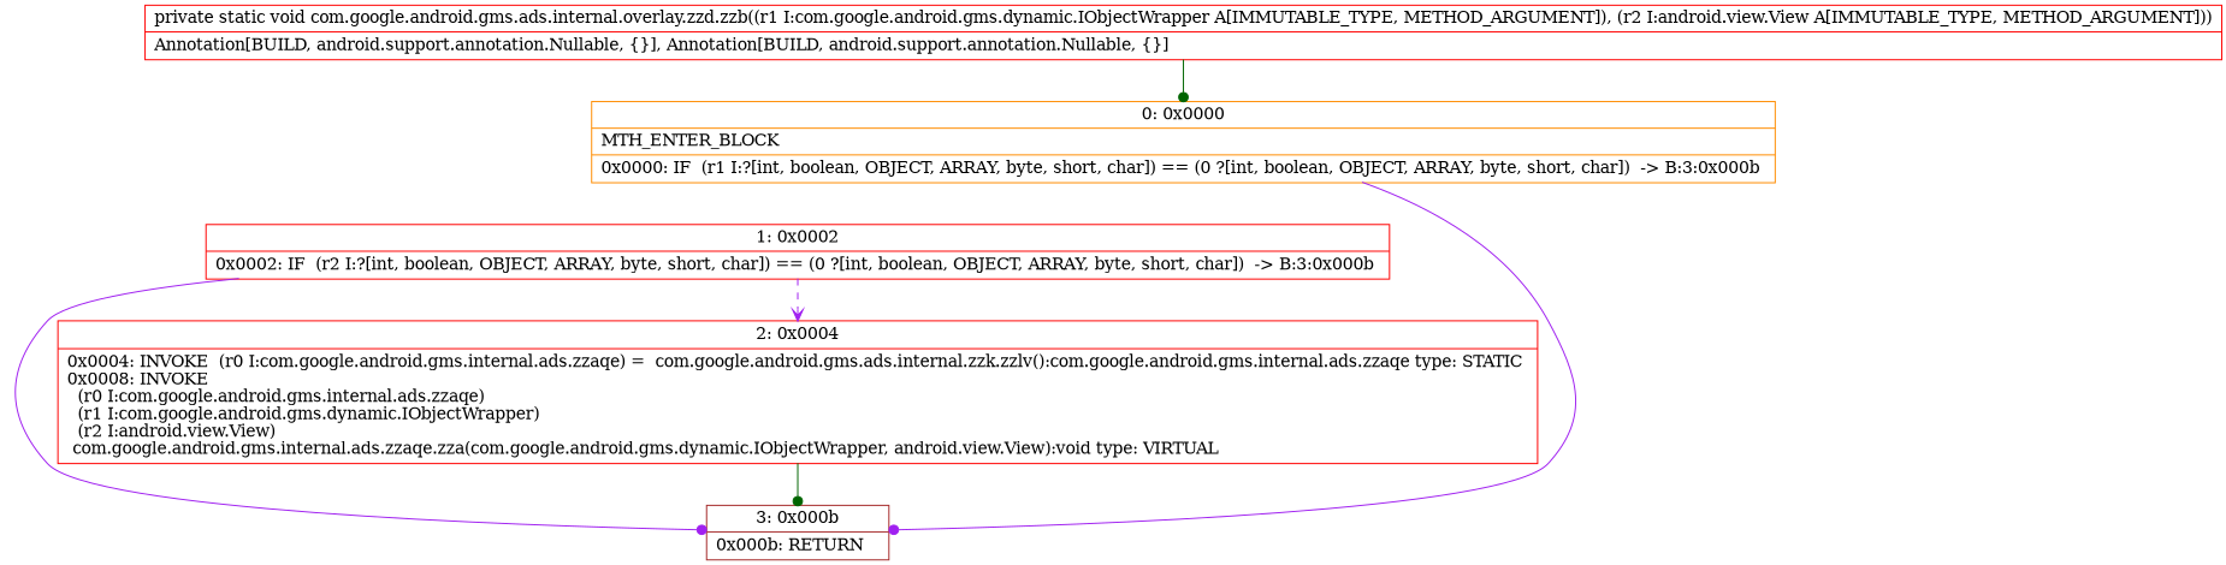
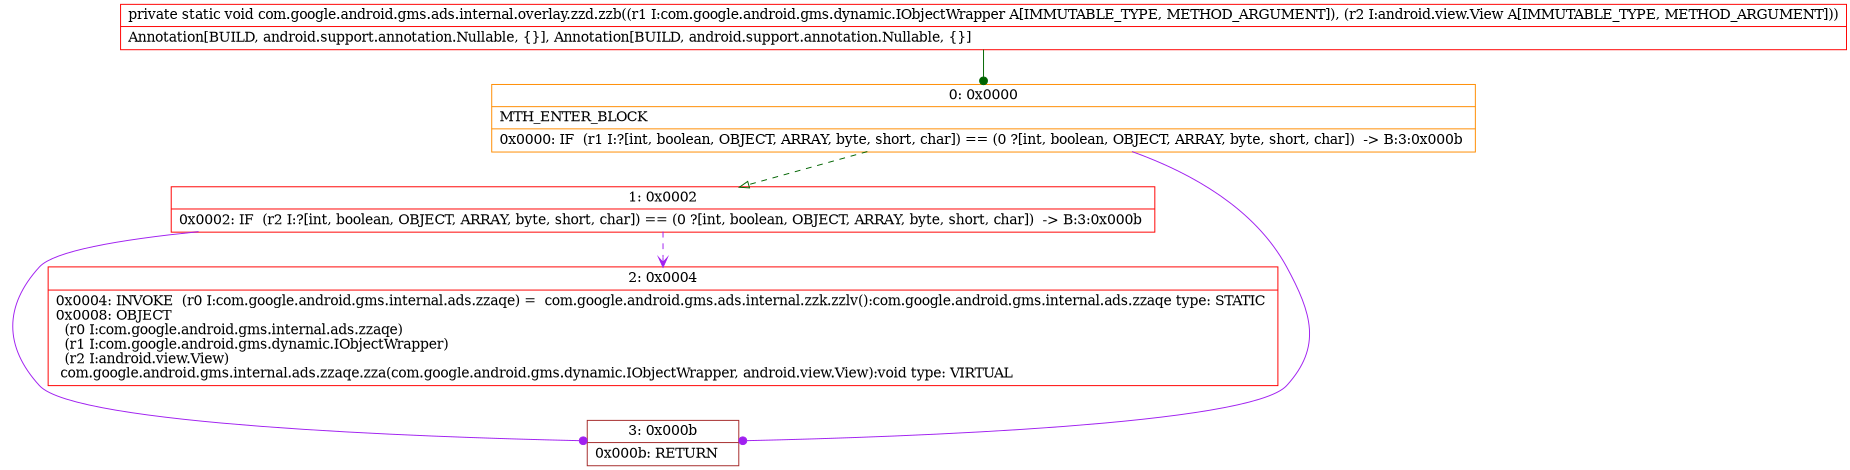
  digraph {
    node [color=red shape=record]
    edge [arrowhead=dot color=darkgreen]
    n1 [color=darkorange label="{0\:\ 0x0000|MTH_ENTER_BLOCK\l|0x0000: IF  (r1 I:?[int, boolean, OBJECT, ARRAY, byte, short, char]) == (0 ?[int, boolean, OBJECT, ARRAY, byte, short, char])  \-\> B:3:0x000b \l}"]
    n2 [label="{1\:\ 0x0002|0x0002: IF  (r2 I:?[int, boolean, OBJECT, ARRAY, byte, short, char]) == (0 ?[int, boolean, OBJECT, ARRAY, byte, short, char])  \-\> B:3:0x000b \l}"]
    n3 [color=brown label="{3\:\ 0x000b|0x000b: RETURN   \l}"]
-   n4 [label="{2\:\ 0x0004|0x0004: INVOKE  (r0 I:com.google.android.gms.internal.ads.zzaqe) =  com.google.android.gms.ads.internal.zzk.zzlv():com.google.android.gms.internal.ads.zzaqe type: STATIC \l0x0008: INVOKE  \l  (r0 I:com.google.android.gms.internal.ads.zzaqe)\l  (r1 I:com.google.android.gms.dynamic.IObjectWrapper)\l  (r2 I:android.view.View)\l com.google.android.gms.internal.ads.zzaqe.zza(com.google.android.gms.dynamic.IObjectWrapper, android.view.View):void type: VIRTUAL \l}"]
+   n4 [label="{2\:\ 0x0004|0x0004: INVOKE  (r0 I:com.google.android.gms.internal.ads.zzaqe) =  com.google.android.gms.ads.internal.zzk.zzlv():com.google.android.gms.internal.ads.zzaqe type: STATIC \l0x0008: OBJECT  \l  (r0 I:com.google.android.gms.internal.ads.zzaqe)\l  (r1 I:com.google.android.gms.dynamic.IObjectWrapper)\l  (r2 I:android.view.View)\l com.google.android.gms.internal.ads.zzaqe.zza(com.google.android.gms.dynamic.IObjectWrapper, android.view.View):void type: VIRTUAL \l}"]
    n5 [label="{private static void com.google.android.gms.ads.internal.overlay.zzd.zzb((r1 I:com.google.android.gms.dynamic.IObjectWrapper A[IMMUTABLE_TYPE, METHOD_ARGUMENT]), (r2 I:android.view.View A[IMMUTABLE_TYPE, METHOD_ARGUMENT]))  | Annotation[BUILD, android.support.annotation.Nullable, \{\}], Annotation[BUILD, android.support.annotation.Nullable, \{\}]\l}"]
+   n1 -> n2 [arrowhead=onormal style=dashed]
    n1 -> n3 [color=purple]
    n2 -> n3 [color=purple]
    n2 -> n4 [arrowhead=vee color=purple style=dashed]
-   n4 -> n3
    n5 -> n1
  }
